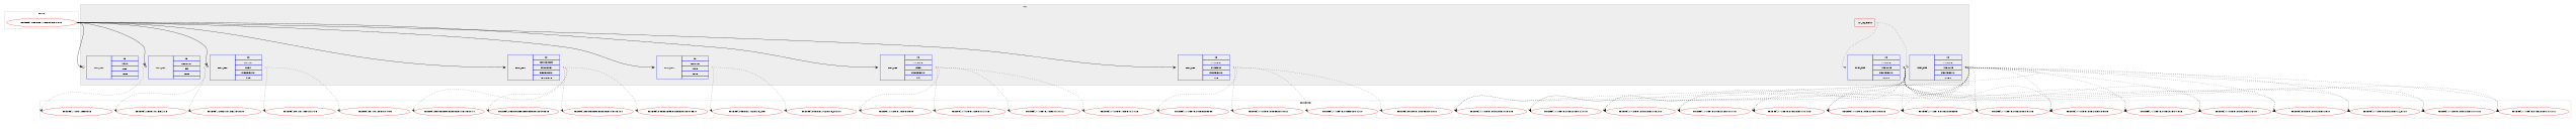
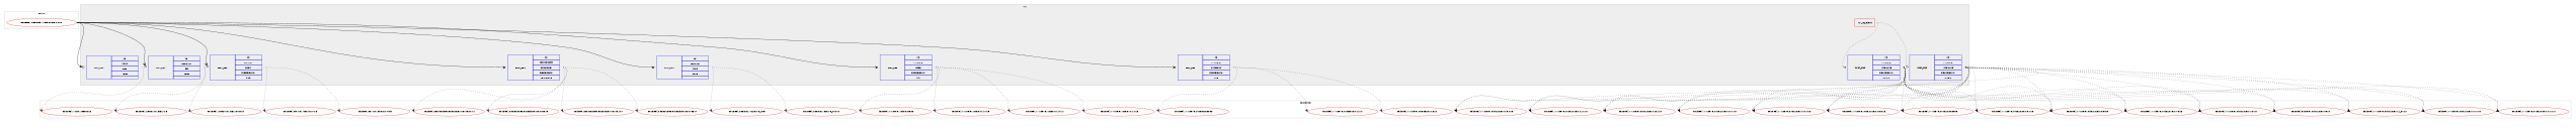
  digraph {
    compound=true
    concentrate=true
    fontname=Lato
    fontsize=10
    newrank=true
    rankdir=TB
    ranksep=1.5
    node [color=red fontname=Lato fontsize=10]
    edge [arrowhead=vee fontname=Lato headport=w style=dotted tailport=e weight=100]
    n1 [label="portage://media-gfx/sfftobmp-3.1.2-r1" width=4]
    n2 [color=blue label=<<TABLE BORDER="0" CELLBORDER="1" CELLSPACING="0" CELLPADDING="4" WIDTH="220"><TR><TD ROWSPAN="6" CELLPADDING="30">pack_dep</TD></TR><TR><TD WIDTH="110">no</TD></TR><TR><TD>sys-devel</TD></TR><TR><TD>automake</TD></TR><TR><TD>greaterequal</TD></TR><TR><TD>1.16.1</TD></TR></TABLE>> shape=none]
    n3 [color=blue label=<<TABLE BORDER="0" CELLBORDER="1" CELLSPACING="0" CELLPADDING="4" WIDTH="220"><TR><TD ROWSPAN="6" CELLPADDING="30">pack_dep</TD></TR><TR><TD WIDTH="110">no</TD></TR><TR><TD>sys-devel</TD></TR><TR><TD>automake</TD></TR><TR><TD>greaterequal</TD></TR><TR><TD>1.15.1</TD></TR></TABLE>> shape=none]
    n4 [label=<<TABLE BORDER="0" CELLBORDER="1" CELLSPACING="0" CELLPADDING="4"><TR><TD CELLPADDING="10">any_of_group</TD></TR></TABLE>> shape=none]
    n5 [color=blue label=<<TABLE BORDER="0" CELLBORDER="1" CELLSPACING="0" CELLPADDING="4" WIDTH="220"><TR><TD ROWSPAN="6" CELLPADDING="30">pack_dep</TD></TR><TR><TD WIDTH="110">no</TD></TR><TR><TD>app-arch</TD></TR><TR><TD>unzip</TD></TR><TR><TD>none</TD></TR><TR><TD></TD></TR></TABLE>> shape=none]
    n6 [color=blue label=<<TABLE BORDER="0" CELLBORDER="1" CELLSPACING="0" CELLPADDING="4" WIDTH="220"><TR><TD ROWSPAN="6" CELLPADDING="30">pack_dep</TD></TR><TR><TD WIDTH="110">no</TD></TR><TR><TD>app-portage</TD></TR><TR><TD>elt-patches</TD></TR><TR><TD>greaterequal</TD></TR><TR><TD>20170815</TD></TR></TABLE>> shape=none]
    n7 [color=blue label=<<TABLE BORDER="0" CELLBORDER="1" CELLSPACING="0" CELLPADDING="4" WIDTH="220"><TR><TD ROWSPAN="6" CELLPADDING="30">pack_dep</TD></TR><TR><TD WIDTH="110">no</TD></TR><TR><TD>sys-devel</TD></TR><TR><TD>autoconf</TD></TR><TR><TD>greaterequal</TD></TR><TR><TD>2.69</TD></TR></TABLE>> shape=none]
    n8 [color=blue label=<<TABLE BORDER="0" CELLBORDER="1" CELLSPACING="0" CELLPADDING="4" WIDTH="220"><TR><TD ROWSPAN="6" CELLPADDING="30">pack_dep</TD></TR><TR><TD WIDTH="110">no</TD></TR><TR><TD>sys-devel</TD></TR><TR><TD>libtool</TD></TR><TR><TD>greaterequal</TD></TR><TR><TD>2.4</TD></TR></TABLE>> shape=none]
    n9 [color=blue label=<<TABLE BORDER="0" CELLBORDER="1" CELLSPACING="0" CELLPADDING="4" WIDTH="220"><TR><TD ROWSPAN="6" CELLPADDING="30">pack_dep</TD></TR><TR><TD WIDTH="110">no</TD></TR><TR><TD>dev-libs</TD></TR><TR><TD>boost</TD></TR><TR><TD>greaterequal</TD></TR><TR><TD>1.49</TD></TR></TABLE>> shape=none]
    n10 [color=blue label=<<TABLE BORDER="0" CELLBORDER="1" CELLSPACING="0" CELLPADDING="4" WIDTH="220"><TR><TD ROWSPAN="6" CELLPADDING="30">pack_dep</TD></TR><TR><TD WIDTH="110">no</TD></TR><TR><TD>media-libs</TD></TR><TR><TD>tiff</TD></TR><TR><TD>none</TD></TR><TR><TD></TD></TR></TABLE>> shape=none]
    n11 [color=blue label=<<TABLE BORDER="0" CELLBORDER="1" CELLSPACING="0" CELLPADDING="4" WIDTH="220"><TR><TD ROWSPAN="6" CELLPADDING="30">pack_dep</TD></TR><TR><TD WIDTH="110">no</TD></TR><TR><TD>virtual</TD></TR><TR><TD>jpeg</TD></TR><TR><TD>none</TD></TR><TR><TD></TD></TR></TABLE>> shape=none]
    n12 [label="portage://sys-devel/automake-1.10.3-r3" width=4]
    n13 [label="portage://sys-devel/automake-1.11.6-r3" width=4]
    n14 [label="portage://sys-devel/automake-1.12.6-r2" width=4]
    n15 [label="portage://sys-devel/automake-1.13.4-r2" width=4]
    n16 [label="portage://sys-devel/automake-1.14.1-r2" width=4]
    n17 [label="portage://sys-devel/automake-1.15.1-r9" width=4]
    n18 [label="portage://sys-devel/automake-1.16.6-r1" width=4]
    n19 [label="portage://sys-devel/automake-1.16.1-r2" width=4]
    n20 [label="portage://sys-devel/automake-1.4_p6-r2" width=4]
    n21 [label="portage://elt-devel/automake-1.5-r2" width=4]
    n22 [label="portage://sys-devel/automake-1.6.3-r2" width=4]
    n23 [label="portage://sys-devel/automake-1.7.9-r3" width=4]
    n24 [label="portage://sys-devel/automake-1.8.5-r5" width=4]
    n25 [label="portage://sys-devel/automake-1.9.6-r5" width=4]
    n26 [label="portage://sys-devel/automake-9999" width=4]
-   n27 [label="portage://app-arch/unzip-6.0_p21-r2" width=4]
+   n27 [label="portage://app-arch/tiff-6.0_p21-r2" width=4]
    n28 [label="portage://app-arch/unzip-6.0_p25" width=4]
    n29 [label="portage://app-portage/elt-patches-20170317" width=4]
    n30 [label="portage://app-portage/elt-patches-29170422" width=4]
-   n31 [label="portage://app-portage/jpeg-patches-20170815" width=4]
+   n31 [label="portage://app-portage/elt-patches-20170815" width=4]
    n32 [label="portage://app-portage/elt-patches-20170826.1" width=4]
-   n33 [label="portage://gfx-devel/autoconf-2.13-r1" width=4]
+   n33 [label="portage://sys-devel/autoconf-2.13-r1" width=4]
    n34 [label="portage://sys-devel/autoconf-2.64-r1" width=4]
-   n35 [label="portage://sys-devel/autoconf-2.69-r4" width=4]
    n36 [label="portage://sys-devel/autoconf-9999" width=4]
    n37 [label="portage://sys-devel/libtool-2.4.6-r3" width=4]
    n38 [label="portage://sys-devel/libtool-2.4.6-r4" width=4]
    n39 [label="portage://sys-devel/libtool-2.4.6-r5" width=4]
    n40 [label="portage://sys-devel/libtool-9999" width=4]
    n41 [label="portage://dev-libs/boost-1.70.0" width=4]
    n42 [label="portage://dev-libs/boost-1.71.0" width=4]
    n43 [label="portage://media-libs/tiff-4.0.10-r2" width=4]
    n44 [label="portage://media-libs/tiff-4.1.0" width=4]
    n45 [label="portage://virtual/jpeg-0-r3" width=4]
    subgraph cluster_1 {
      color=gray
      label=<<i>ebuild</i>>
      rank=same
      n1
    }
    subgraph cluster_2 {
      color=gray
      label=<<i>dependencies</i>>
      subgraph cluster_3 {
        color=gray
        fillcolor="#eeeeee"
        label=<<i>compile</i>>
        style=filled
        subgraph sub_4 {
          color=gray
          fillcolor="#eeeeee"
          label=<<i>compile</i>>
          style=filled
          n4
          subgraph sub_5 {
            color=gray
            fillcolor="#eeeeee"
            label=<<i>compile</i>>
            style=filled
            n2
          }
          subgraph sub_6 {
            color=gray
            fillcolor="#eeeeee"
            label=<<i>compile</i>>
            style=filled
            n3
          }
        }
        subgraph sub_7 {
          color=gray
          fillcolor="#eeeeee"
          label=<<i>compile</i>>
          style=filled
          n5
        }
        subgraph sub_8 {
          color=gray
          fillcolor="#eeeeee"
          label=<<i>compile</i>>
          style=filled
          n6
        }
        subgraph sub_9 {
          color=gray
          fillcolor="#eeeeee"
          label=<<i>compile</i>>
          style=filled
          n7
        }
        subgraph sub_10 {
          color=gray
          fillcolor="#eeeeee"
          label=<<i>compile</i>>
          style=filled
          n8
        }
      }
      subgraph cluster_11 {
        color=gray
        fillcolor="#eeeeee"
        label=<<i>compile and run</i>>
        style=filled
        subgraph sub_12 {
          color=gray
          fillcolor="#eeeeee"
          label=<<i>compile and run</i>>
          style=filled
          n9
        }
        subgraph sub_13 {
          color=gray
          fillcolor="#eeeeee"
          label=<<i>compile and run</i>>
          style=filled
          n10
        }
        subgraph sub_14 {
          color=gray
          fillcolor="#eeeeee"
          label=<<i>compile and run</i>>
          style=filled
          n11
        }
      }
      subgraph cluster_15 {
        color=gray
        fillcolor="#eeeeee"
        label=<<i>run</i>>
        style=filled
      }
    }
    subgraph cluster_16 {
      color=gray
      label=<<i>candidates</i>>
      rank=same
      subgraph sub_17 {
        color=black
        label=<<i>candidates</i>>
        nodesep=1
        rank=same
        n12
        n13
        n14
        n15
        n16
        n17
        n18
        n19
        n20
        n21
        n22
        n23
        n24
        n25
        n26
      }
      subgraph sub_18 {
        color=black
        label=<<i>candidates</i>>
        nodesep=1
        rank=same
        n12
        n13
        n14
        n15
        n16
        n17
        n18
        n19
        n20
        n21
        n22
        n23
        n24
        n25
        n26
      }
      subgraph sub_19 {
        color=black
        label=<<i>candidates</i>>
        nodesep=1
        rank=same
        n27
        n28
      }
      subgraph sub_20 {
        color=black
        label=<<i>candidates</i>>
        nodesep=1
        rank=same
        n29
        n30
        n31
        n32
      }
      subgraph sub_21 {
        color=black
        label=<<i>candidates</i>>
        nodesep=1
        rank=same
        n33
        n34
-       n35
        n36
      }
      subgraph sub_22 {
        color=black
        label=<<i>candidates</i>>
        nodesep=1
        rank=same
        n37
        n38
        n39
        n40
      }
      subgraph sub_23 {
        color=black
        label=<<i>candidates</i>>
        nodesep=1
        rank=same
        n41
        n42
      }
      subgraph sub_24 {
        color=black
        label=<<i>candidates</i>>
        nodesep=1
        rank=same
        n43
        n44
      }
      subgraph sub_25 {
        color=black
        label=<<i>candidates</i>>
        nodesep=1
        rank=same
        n45
      }
    }
    n1 -> n5 [style=solid weight=20]
    n1 -> n6 [style=solid weight=20]
    n1 -> n7 [style=solid weight=20]
    n1 -> n8 [style=solid weight=20]
    n1 -> n9 [arrowhead=odotvee style=solid weight=20]
    n1 -> n10 [arrowhead=odotvee style=solid weight=20]
    n1 -> n11 [arrowhead=odotvee style=solid weight=20]
    n2 -> n12
    n2 -> n13
    n2 -> n14
    n2 -> n15
    n2 -> n16
    n2 -> n17
    n2 -> n18
    n2 -> n19
    n2 -> n20
    n2 -> n21
    n2 -> n22
    n2 -> n23
    n2 -> n24
    n2 -> n25
    n2 -> n26
    n3 -> n12
    n3 -> n13
    n3 -> n14
    n3 -> n15
    n3 -> n16
    n3 -> n17
    n3 -> n18
    n3 -> n19
    n3 -> n20
    n3 -> n21
    n3 -> n22
    n3 -> n23
    n3 -> n24
    n3 -> n25
    n3 -> n26
    n4 -> n2 [arrowhead=oinv weight=20]
    n4 -> n3 [arrowhead=oinv weight=20]
    n5 -> n27
    n5 -> n28
    n6 -> n29
    n6 -> n30
    n6 -> n31
    n6 -> n32
    n7 -> n33
    n7 -> n34
-   n7 -> n35
    n7 -> n36
    n8 -> n37
    n8 -> n38
    n8 -> n39
    n8 -> n40
    n9 -> n41
    n9 -> n42
    n10 -> n43
    n10 -> n44
    n11 -> n45
  }
